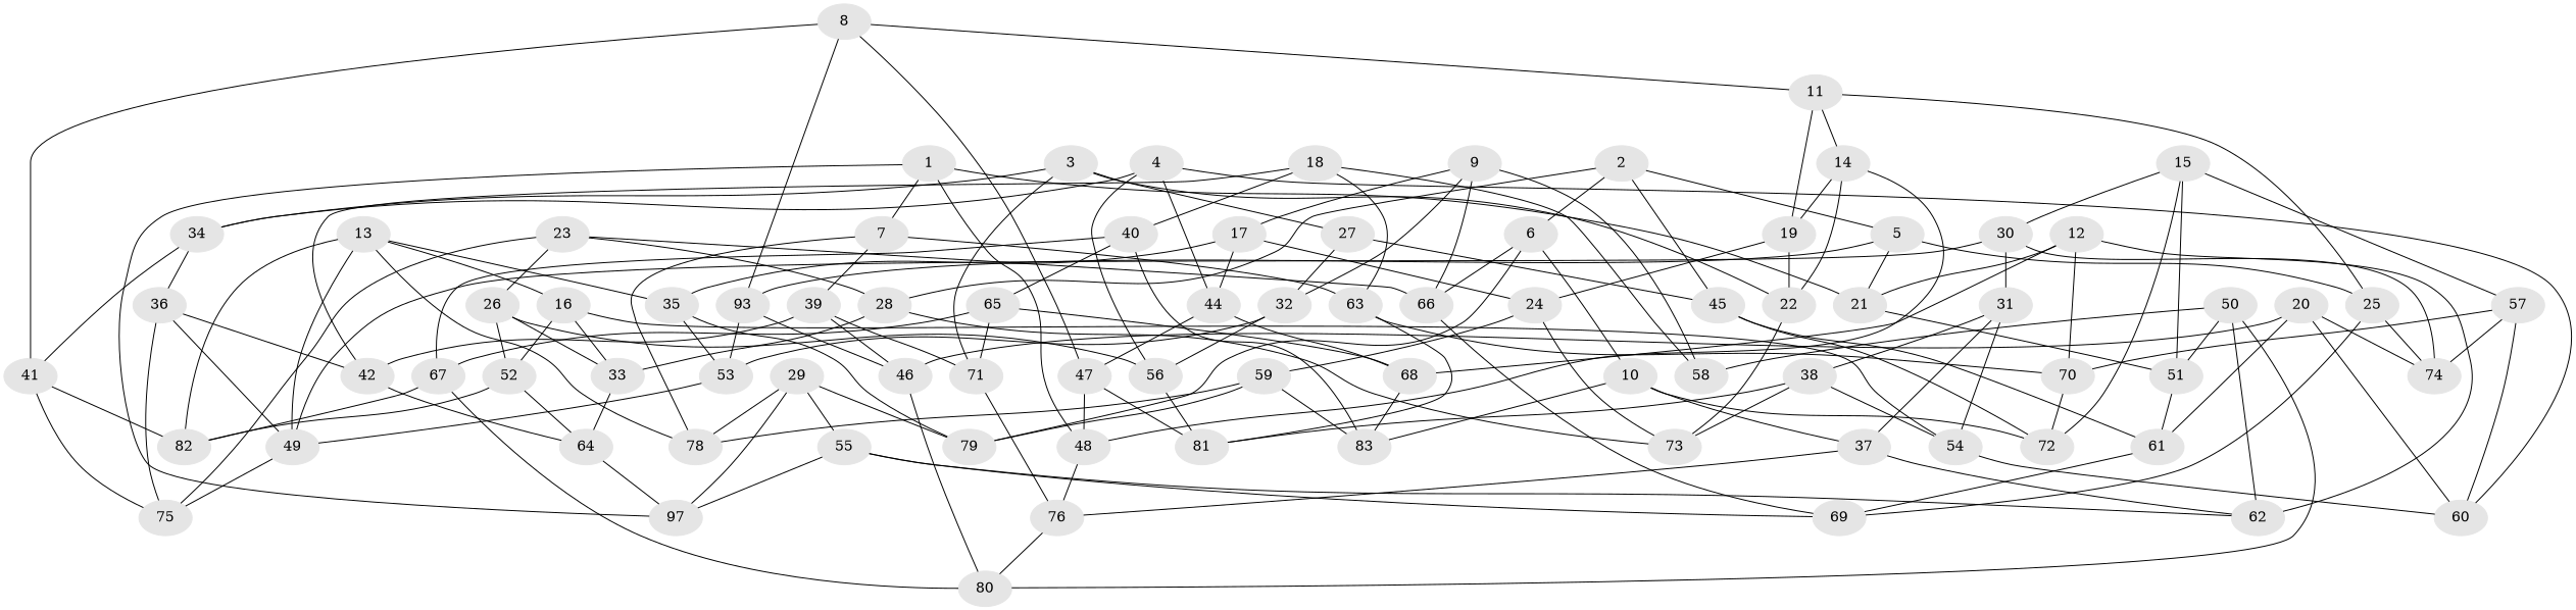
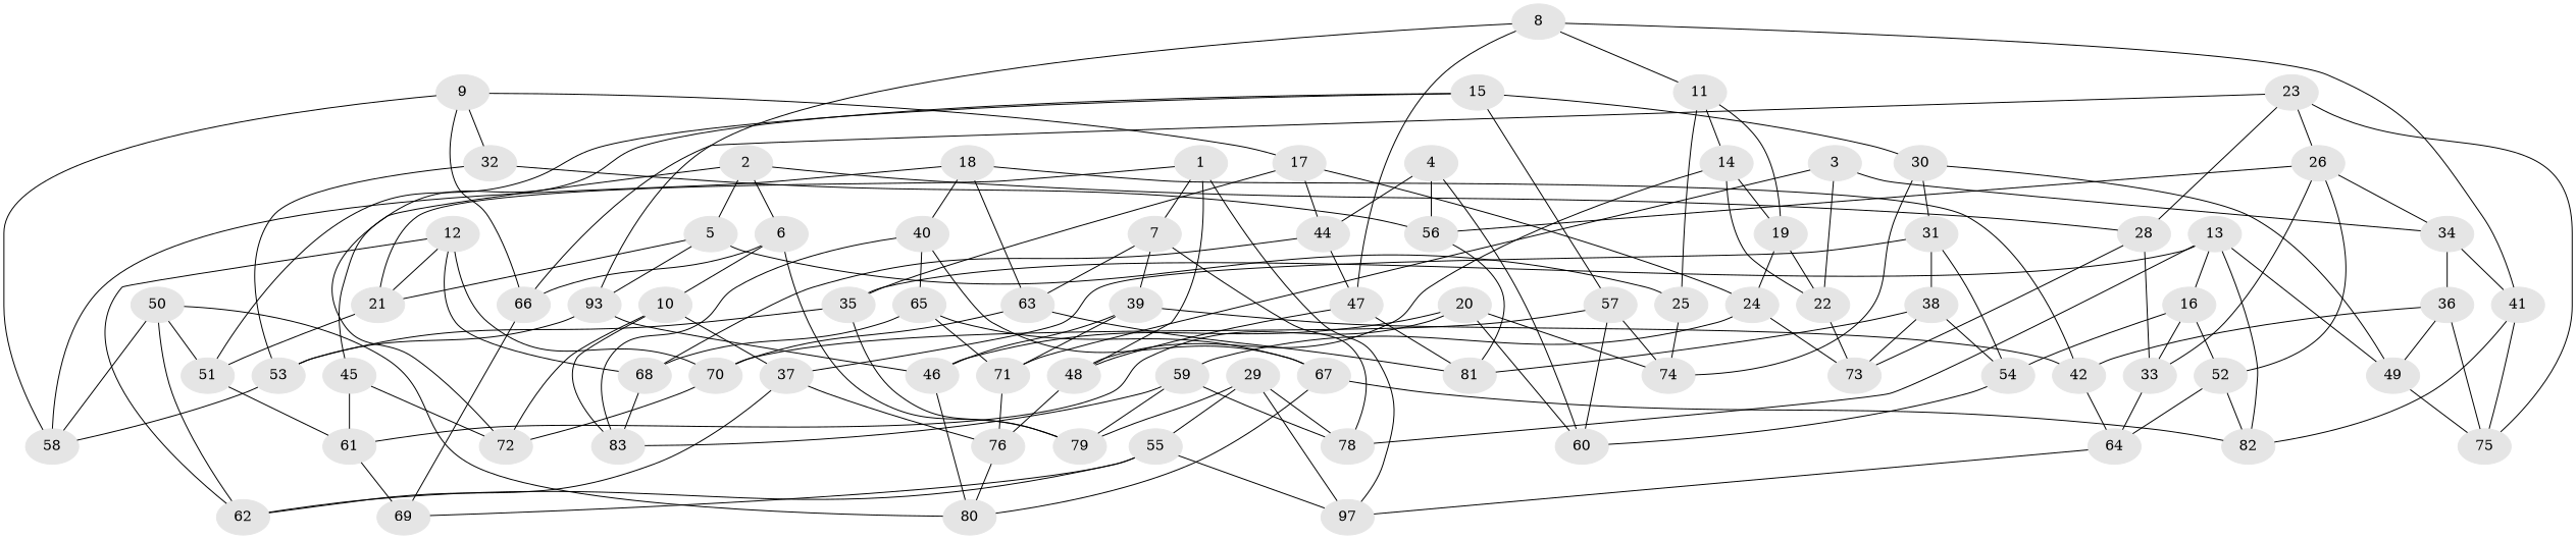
  graph {
    node [color=gray90 style=filled]
    1
    7
    21
    48
    n5 [label=97]
    39
    63
    78
    51
    76
    2
    5
    6
    28
    45
    25
    n17 [label=93]
    10
    66
    79
    33
    73
    72
    61
    3
    22
-   27
    34
    71
    32
    41
    36
    4
    44
    56
    60
    47
    68
    81
    74
    69
    46
    53
    37
    83
    42
    70
    8
    11
    14
    19
    75
    82
    9
    17
    58
    35
    24
    62
    12
    13
    16
    49
    52
    54
    15
    30
    57
    31
    64
    59
    18
    40
    65
    67
    20
    80
    23
    26
    29
    55
    38
    50
    1 -- 7
    1 -- 21
    1 -- 48
    1 -- n5
    7 -- 39
    7 -- 63
    7 -- 78
    21 -- 51
    48 -- 76
    39 -- 71
    39 -- 46
    39 -- 42
    63 -- 81
    63 -- 70
    51 -- 61
    76 -- 80
    2 -- 5
    2 -- 6
    2 -- 28
    2 -- 45
    5 -- 21
    5 -- 25
    5 -- n17
    6 -- 10
    6 -- 66
    6 -- 79
    28 -- 33
    28 -- 73
    45 -- 72
    45 -- 61
    25 -- 74
-   25 -- 69
    n17 -- 46
    n17 -- 53
    10 -- 72
    10 -- 37
    10 -- 83
    66 -- 69
    33 -- 64
    61 -- 69
    3 -- 22
-   3 -- 27
    3 -- 34
    3 -- 71
    22 -- 73
-   27 -- 45
-   27 -- 32
    34 -- 41
    34 -- 36
    71 -- 76
    32 -- 56
    32 -- 53
    41 -- 75
    41 -- 82
    36 -- 42
    36 -- 75
    36 -- 49
-   4 -- 34
+   26 -- 34
    4 -- 44
    4 -- 56
    4 -- 60
    44 -- 47
    44 -- 68
    56 -- 81
    47 -- 48
    47 -- 81
    68 -- 83
    46 -- 80
-   53 -- 49
+   53 -- 58
    37 -- 76
    37 -- 62
    42 -- 64
    70 -- 72
    8 -- n17
    8 -- 41
    8 -- 47
    8 -- 11
    11 -- 25
    11 -- 14
    11 -- 19
    14 -- 48
    14 -- 22
    14 -- 19
    19 -- 22
    19 -- 24
    9 -- 66
    9 -- 32
    9 -- 17
    9 -- 58
    17 -- 44
    17 -- 35
    17 -- 24
    35 -- 79
    35 -- 53
    24 -- 73
    24 -- 59
    12 -- 21
    12 -- 68
    12 -- 70
    12 -- 62
    13 -- 78
    13 -- 82
    13 -- 35
    13 -- 16
    13 -- 49
    16 -- 33
    16 -- 52
    16 -- 54
    49 -- 75
    52 -- 82
    52 -- 64
    54 -- 60
    15 -- 51
    15 -- 72
    15 -- 30
    15 -- 57
    30 -- 74
    30 -- 49
    30 -- 31
    57 -- 60
    57 -- 74
    57 -- 70
    31 -- 37
    31 -- 54
    31 -- 38
    64 -- n5
    59 -- 78
    59 -- 79
    59 -- 83
    18 -- 63
    18 -- 42
    18 -- 58
    18 -- 40
    40 -- 83
    40 -- 65
    40 -- 67
    65 -- 71
    65 -- 68
    65 -- 67
    67 -- 82
    67 -- 80
    20 -- 61
    20 -- 60
    20 -- 74
    20 -- 46
    23 -- 28
    23 -- 66
    23 -- 75
    23 -- 26
    26 -- 33
    26 -- 56
    26 -- 52
    29 -- n5
    29 -- 78
    29 -- 79
    29 -- 55
    55 -- n5
    55 -- 69
    55 -- 62
    38 -- 73
    38 -- 81
    38 -- 54
    50 -- 51
    50 -- 58
    50 -- 62
    50 -- 80
  }
